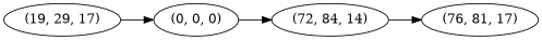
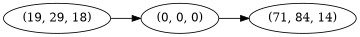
  digraph {
    rankdir=LR
    "(0, 0, 0)"
-   "(71, 84, 14)" [label="(72, 84, 14)"]
-   "(19, 29, 18)" [label="(19, 29, 17)"]
-   "(76, 81, 17)"
+   "(71, 84, 14)"
+   "(19, 29, 18)"
    "(0, 0, 0)" -> "(71, 84, 14)"
-   "(71, 84, 14)" -> "(76, 81, 17)"
    "(19, 29, 18)" -> "(0, 0, 0)"
  }
